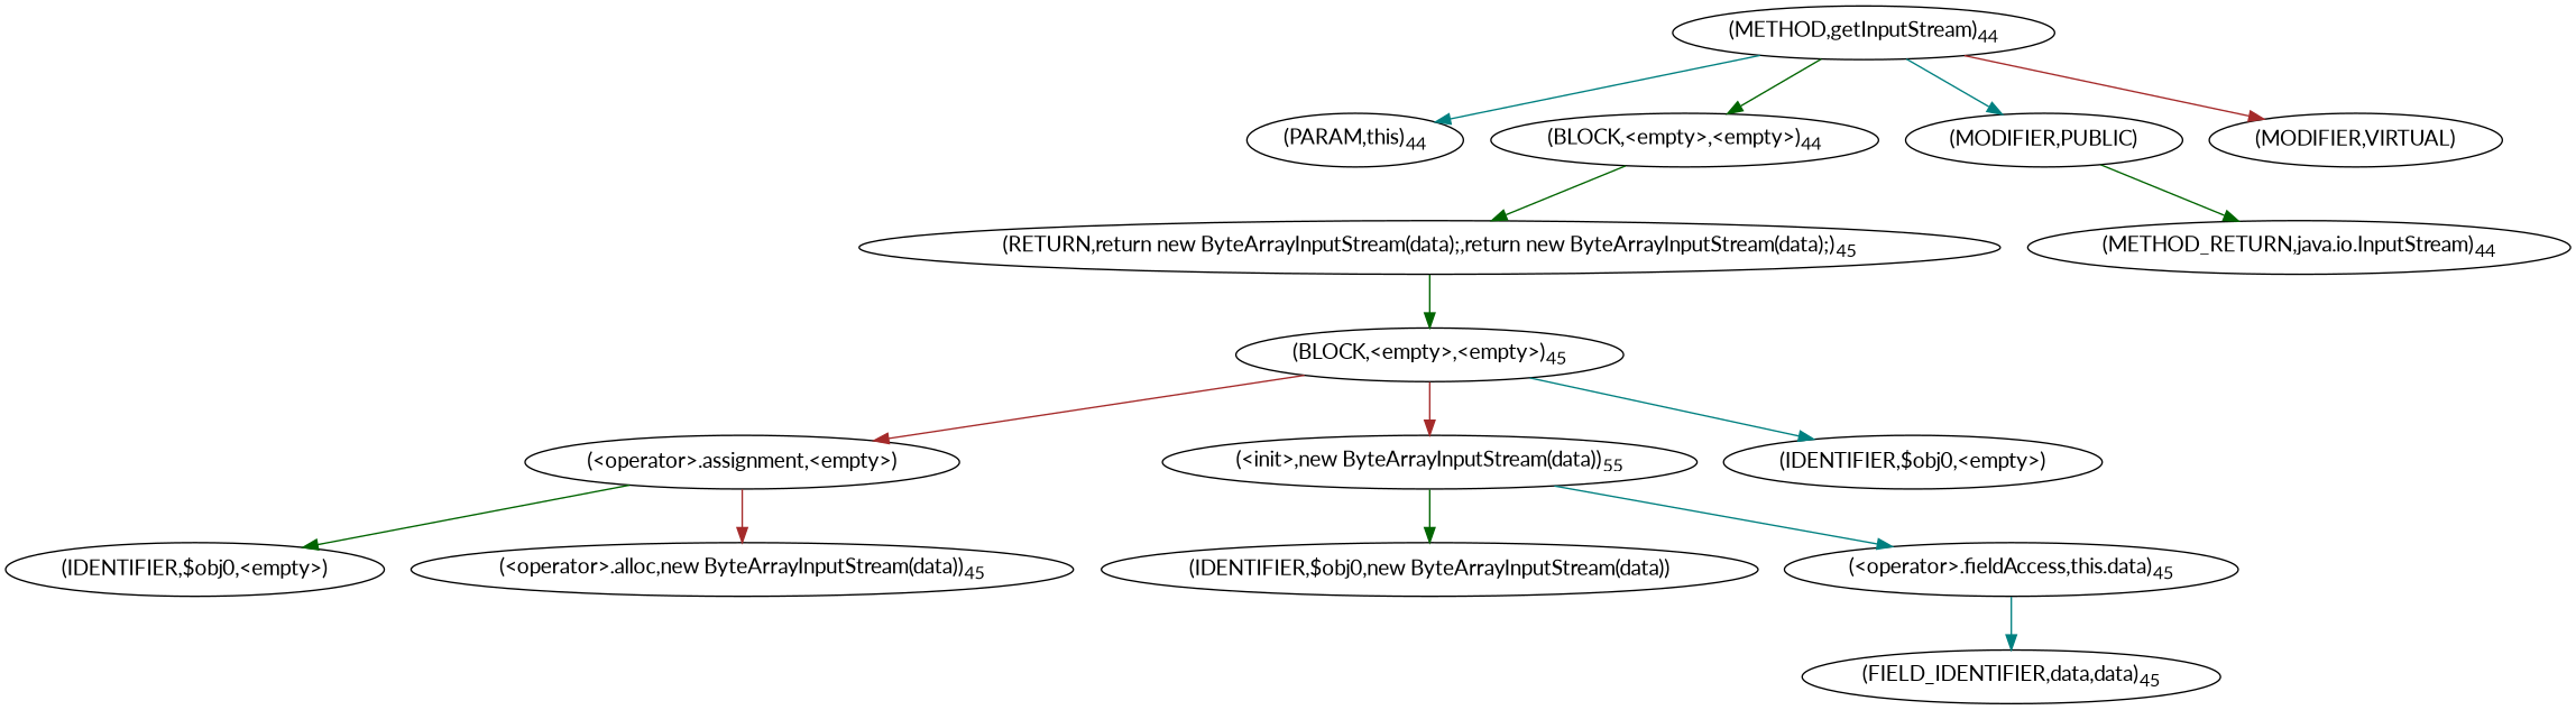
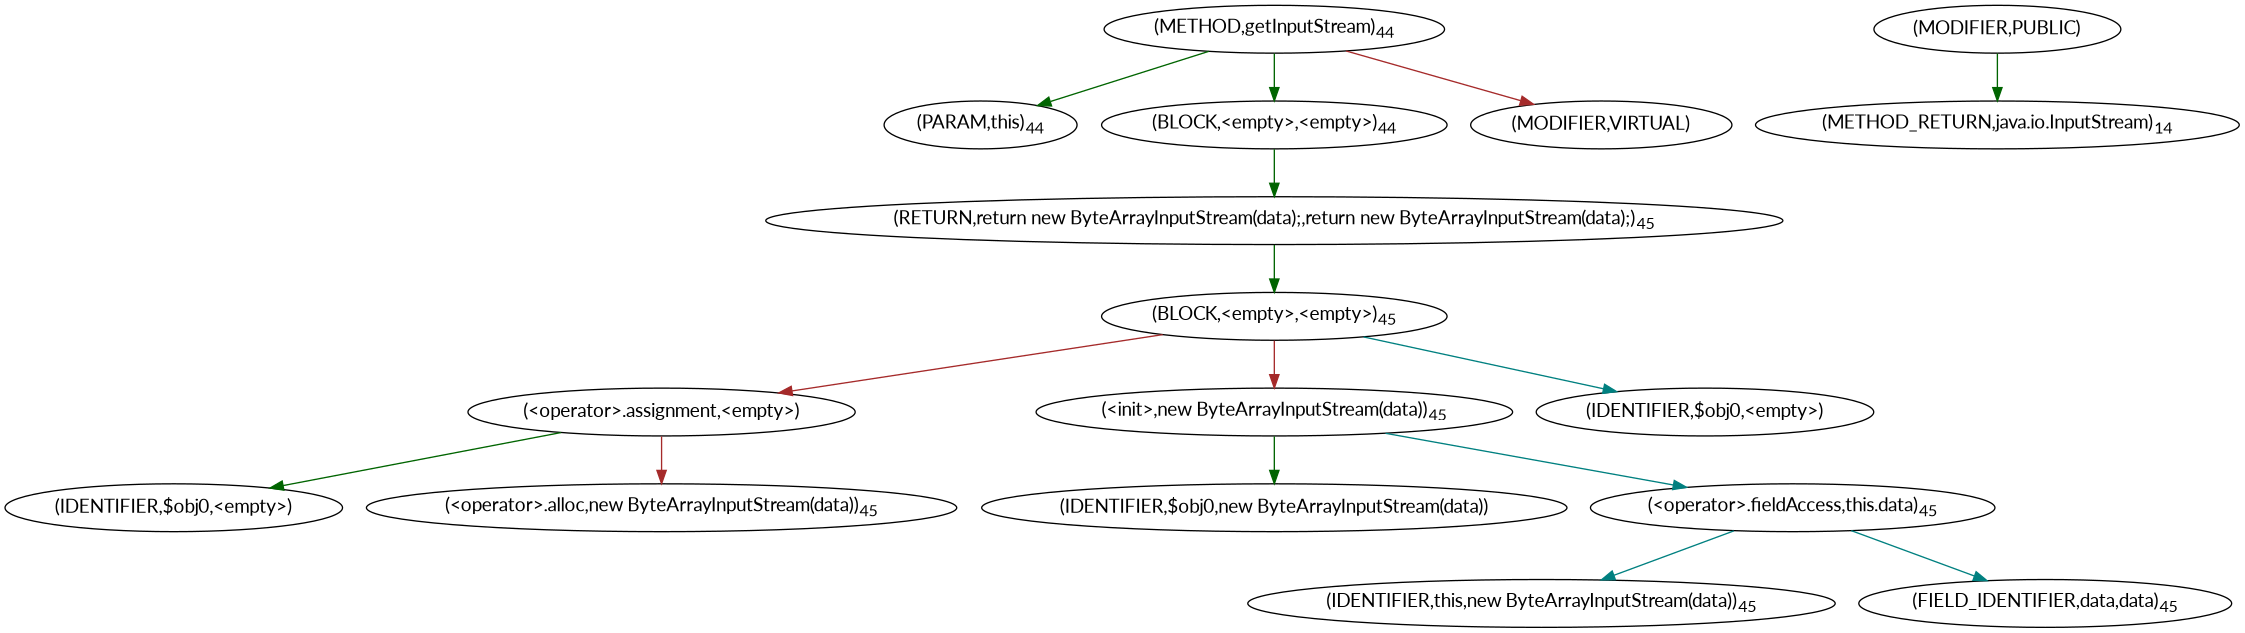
  digraph {
    fontname=Lato
    node [fontname=Lato]
    edge [color=darkgreen fontname=Lato]
    n1 [label=<(METHOD,getInputStream)<SUB>44</SUB>>]
    n2 [label=<(PARAM,this)<SUB>44</SUB>>]
    n3 [label=<(BLOCK,&lt;empty&gt;,&lt;empty&gt;)<SUB>44</SUB>>]
    n4 [label=<(MODIFIER,PUBLIC)>]
    n5 [label=<(MODIFIER,VIRTUAL)>]
    n6 [label=<(RETURN,return new ByteArrayInputStream(data);,return new ByteArrayInputStream(data);)<SUB>45</SUB>>]
-   n7 [label=<(METHOD_RETURN,java.io.InputStream)<SUB>44</SUB>>]
+   n7 [label=<(METHOD_RETURN,java.io.InputStream)<SUB>14</SUB>>]
    n8 [label=<(BLOCK,&lt;empty&gt;,&lt;empty&gt;)<SUB>45</SUB>>]
    n9 [label=<(&lt;operator&gt;.assignment,&lt;empty&gt;)>]
-   n10 [label=<(&lt;init&gt;,new ByteArrayInputStream(data))<SUB>55</SUB>>]
+   n10 [label=<(&lt;init&gt;,new ByteArrayInputStream(data))<SUB>45</SUB>>]
    n11 [label=<(IDENTIFIER,$obj0,&lt;empty&gt;)>]
    n12 [label=<(IDENTIFIER,$obj0,&lt;empty&gt;)>]
    n13 [label=<(&lt;operator&gt;.alloc,new ByteArrayInputStream(data))<SUB>45</SUB>>]
    n14 [label=<(IDENTIFIER,$obj0,new ByteArrayInputStream(data))>]
    n15 [label=<(&lt;operator&gt;.fieldAccess,this.data)<SUB>45</SUB>>]
+   n16 [label=<(IDENTIFIER,this,new ByteArrayInputStream(data))<SUB>45</SUB>>]
    n17 [label=<(FIELD_IDENTIFIER,data,data)<SUB>45</SUB>>]
-   n1 -> n2 [color=teal]
+   n1 -> n2
    n1 -> n3
-   n1 -> n4 [color=teal]
    n1 -> n5 [color=brown]
    n3 -> n6
    n4 -> n7
    n6 -> n8
    n8 -> n9 [color=brown]
    n8 -> n10 [color=brown]
    n8 -> n11 [color=teal]
    n9 -> n12
    n9 -> n13 [color=brown]
    n10 -> n14
    n10 -> n15 [color=teal]
+   n15 -> n16 [color=teal]
    n15 -> n17 [color=teal]
  }
